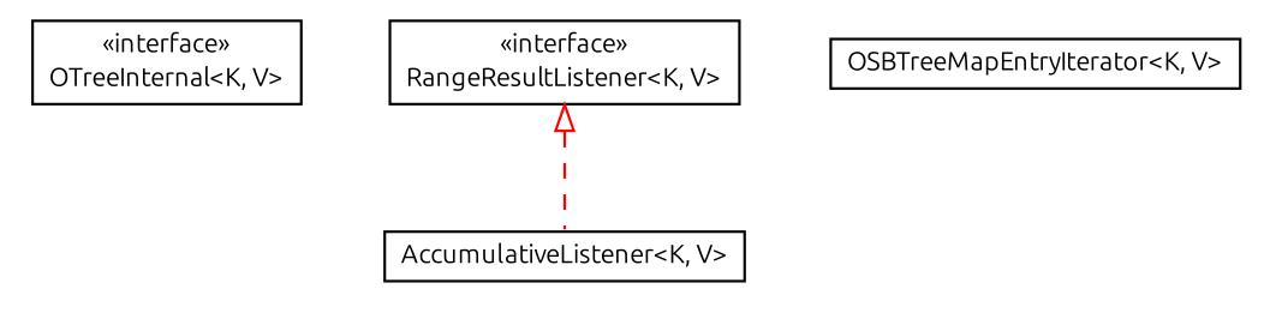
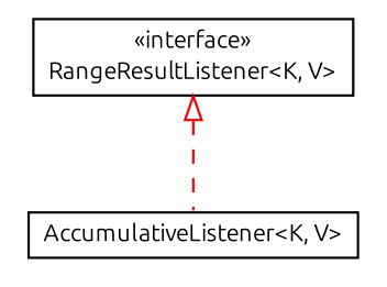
  digraph {
    nodesep=0.25
    ranksep=0.5
    fontname=Ubuntu
    node [fontcolor=black fontname=Ubuntu fontsize=10.0 shape=plaintext]
-   n1 [label=<<table title="com.orientechnologies.orient.core.index.sbtree.OTreeInternal" border="0" cellborder="1" cellspacing="0" cellpadding="2" port="p" href="./OTreeInternal.html"> 		<tr><td><table border="0" cellspacing="0" cellpadding="1"> <tr><td align="center" balign="center"> &#171;interface&#187; </td></tr> <tr><td align="center" balign="center"> OTreeInternal&lt;K, V&gt; </td></tr> 		</table></td></tr> 		</table>>]
    n2 [label=<<table title="com.orientechnologies.orient.core.index.sbtree.OTreeInternal.RangeResultListener" border="0" cellborder="1" cellspacing="0" cellpadding="2" port="p" href="./OTreeInternal.RangeResultListener.html"> 		<tr><td><table border="0" cellspacing="0" cellpadding="1"> <tr><td align="center" balign="center"> &#171;interface&#187; </td></tr> <tr><td align="center" balign="center"> RangeResultListener&lt;K, V&gt; </td></tr> 		</table></td></tr> 		</table>>]
    n3 [label=<<table title="com.orientechnologies.orient.core.index.sbtree.OTreeInternal.AccumulativeListener" border="0" cellborder="1" cellspacing="0" cellpadding="2" port="p" href="./OTreeInternal.AccumulativeListener.html"> 		<tr><td><table border="0" cellspacing="0" cellpadding="1"> <tr><td align="center" balign="center"> AccumulativeListener&lt;K, V&gt; </td></tr> 		</table></td></tr> 		</table>>]
-   n4 [label=<<table title="com.orientechnologies.orient.core.index.sbtree.OSBTreeMapEntryIterator" border="0" cellborder="1" cellspacing="0" cellpadding="2" port="p" href="./OSBTreeMapEntryIterator.html"> 		<tr><td><table border="0" cellspacing="0" cellpadding="1"> <tr><td align="center" balign="center"> OSBTreeMapEntryIterator&lt;K, V&gt; </td></tr> 		</table></td></tr> 		</table>>]
    n2 -> n3 [arrowtail=empty dir=back fontname=Ubuntu fontsize=10 headport=p labelfontname=Helvetica labelfontsize=10 style=dashed tailport=p color=red]
  }
